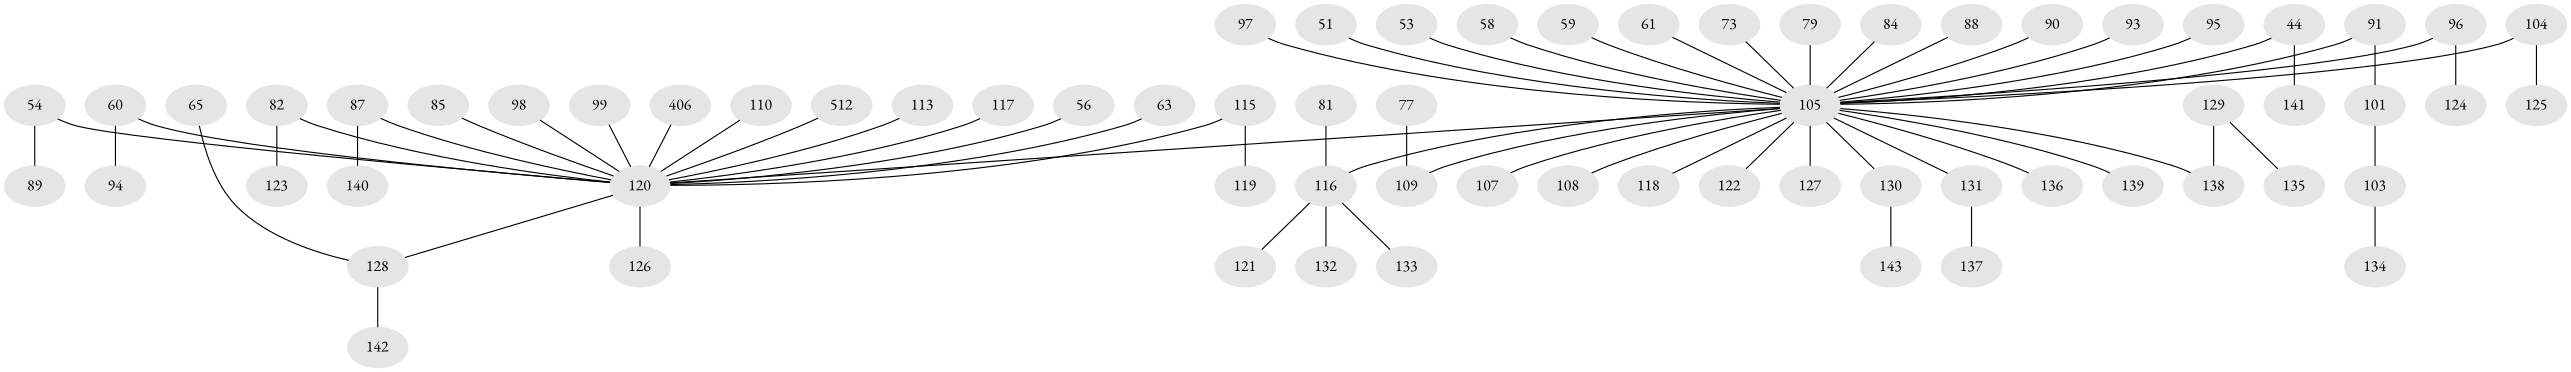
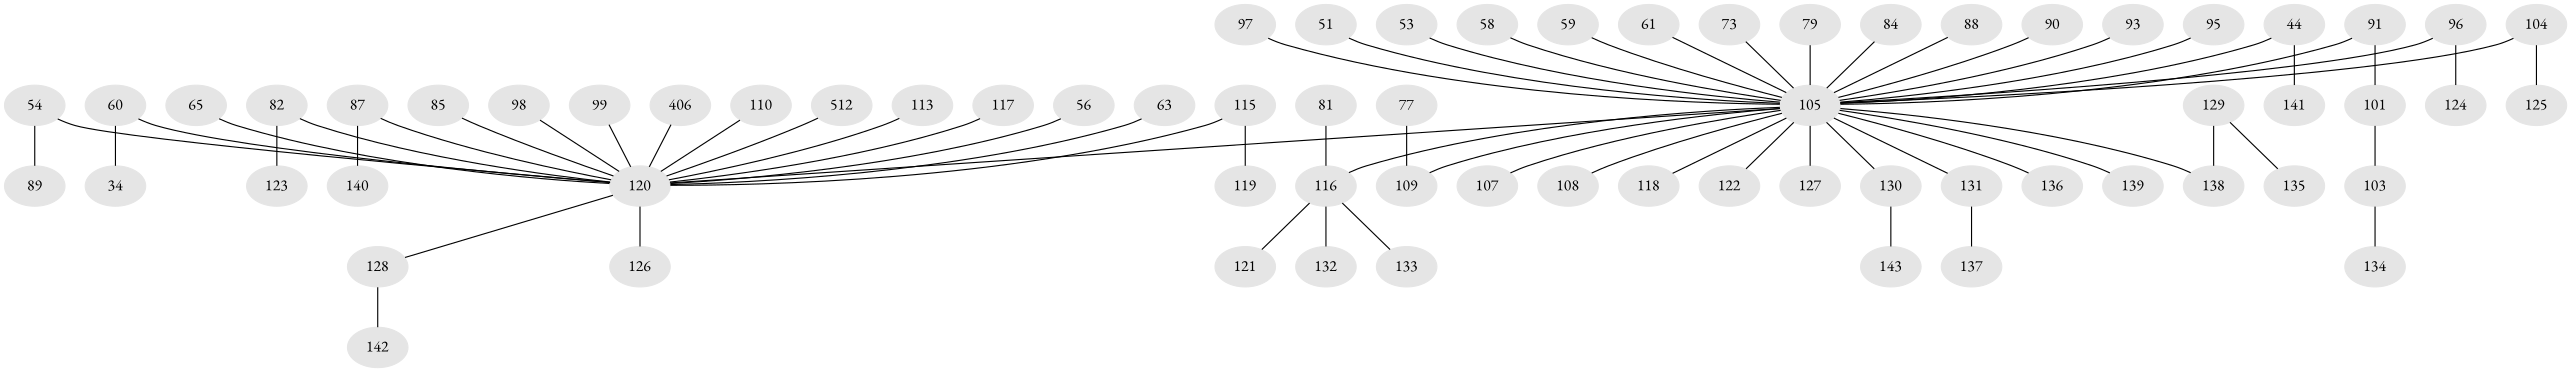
  graph {
    fontname="EB Garamond"
    node [color=gray90 fontname="EB Garamond" style=filled]
    edge [fontname="EB Garamond"]
    105 [super="+6+100+74+71+33"]
    120 [super="+83+70+39+20+78+27+25+42+43"]
    116 [super="+50+102"]
    107
    108
    109
    118
    122
    127
    130 [super="+24"]
    131
    136
    138 [super="+29+62+66"]
    139
    44
    141
    51
    53
    54
    89
    126
    128
    56
    58
    59
    60
-   94
+   94 [label=34]
    61
    63
    65
    73
    77
    79
    121
    132
    133
    81
    82
    123
    84
    85
    87
    140
    88
    90
    91
    101
    103
    93
    95
    96 [super="+92"]
    124
    97
    98
    99
    134
    104
    125
    143
    137
    n61 [label=406]
    110
    n63 [label=512]
    113
    115
    119
    117
    142
    129 [super="+75+114"]
    135
    105 -- 120
    105 -- 116
    105 -- 107
    105 -- 108
    105 -- 109
    105 -- 118
    105 -- 122
    105 -- 127
    105 -- 130
    105 -- 131
    105 -- 136
    105 -- 138
    105 -- 139
    120 -- 126
    120 -- 128
    116 -- 121
    116 -- 132
    116 -- 133
    130 -- 143
    131 -- 137
    44 -- 105
    44 -- 141
    51 -- 105
    53 -- 105
    54 -- 120
    54 -- 89
    128 -- 142
    56 -- 120
    58 -- 105
    59 -- 105
    60 -- 120
    60 -- 94
    61 -- 105
    63 -- 120
-   65 -- 128
+   65 -- 120
    73 -- 105
    77 -- 109
    79 -- 105
    81 -- 116
    82 -- 120
    82 -- 123
    84 -- 105
    85 -- 120
    87 -- 120
    87 -- 140
    88 -- 105
    90 -- 105
    91 -- 105
    91 -- 101
    101 -- 103
    103 -- 134
    93 -- 105
    95 -- 105
    96 -- 105
    96 -- 124
    97 -- 105
    98 -- 120
    99 -- 120
    104 -- 105
    104 -- 125
    n61 -- 120
    110 -- 120
    n63 -- 120
    113 -- 120
    115 -- 120
    115 -- 119
    117 -- 120
    129 -- 138
    129 -- 135
  }
